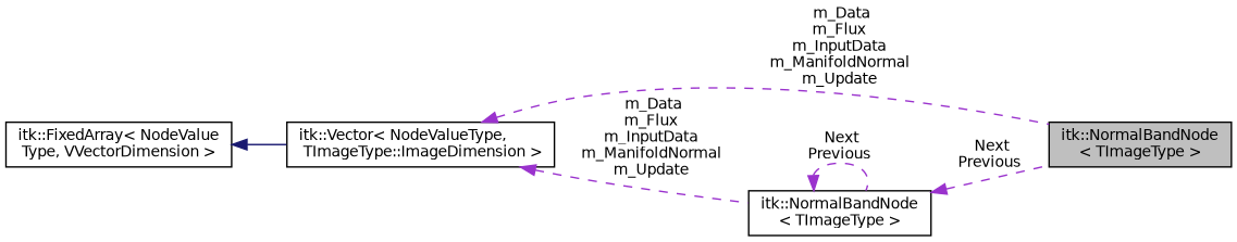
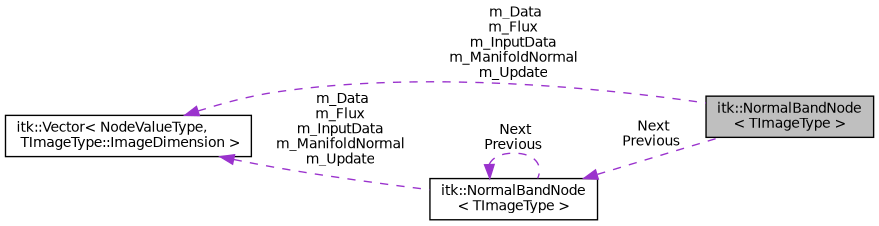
  digraph {
    rankdir=LR
    node [color=black fillcolor=white fontname=Helvetica fontsize=10 shape=record style=filled]
    edge [color=darkorchid3 dir=back fontname=Helvetica fontsize=10 labelfontname=Helvetica labelfontsize=10 style=dashed]
    n1 [fillcolor=grey75 fontcolor=black height=0.2 label="itk::NormalBandNode\l\< TImageType \>" width=0.4]
    n2 [height=0.2 label="itk::Vector\< NodeValueType,\l TImageType::ImageDimension \>" width=0.4]
    n3 [height=0.2 label="itk::NormalBandNode\l\< TImageType \>" width=0.4]
-   n4 [height=0.2 label="itk::FixedArray\< NodeValue\lType, VVectorDimension \>" width=0.4]
    n2 -> n1 [label=" m_Data\nm_Flux\nm_InputData\nm_ManifoldNormal\nm_Update"]
    n2 -> n3 [label=" m_Data\nm_Flux\nm_InputData\nm_ManifoldNormal\nm_Update"]
    n3 -> n1 [label=" Next\nPrevious"]
    n3 -> n3 [label=" Next\nPrevious"]
-   n4 -> n2 [color=midnightblue style=solid]
  }
